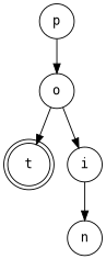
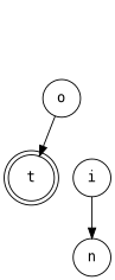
  digraph {
    fontname="DejaVu Sans Mono"
    node [color=black fontname="DejaVu Sans Mono" shape=circle]
    edge [fontname="DejaVu Sans Mono"]
    t [shape=doublecircle]
-   p
    o
    i
    n
-   p -> o
    o -> t
-   o -> i
    i -> n
  }
